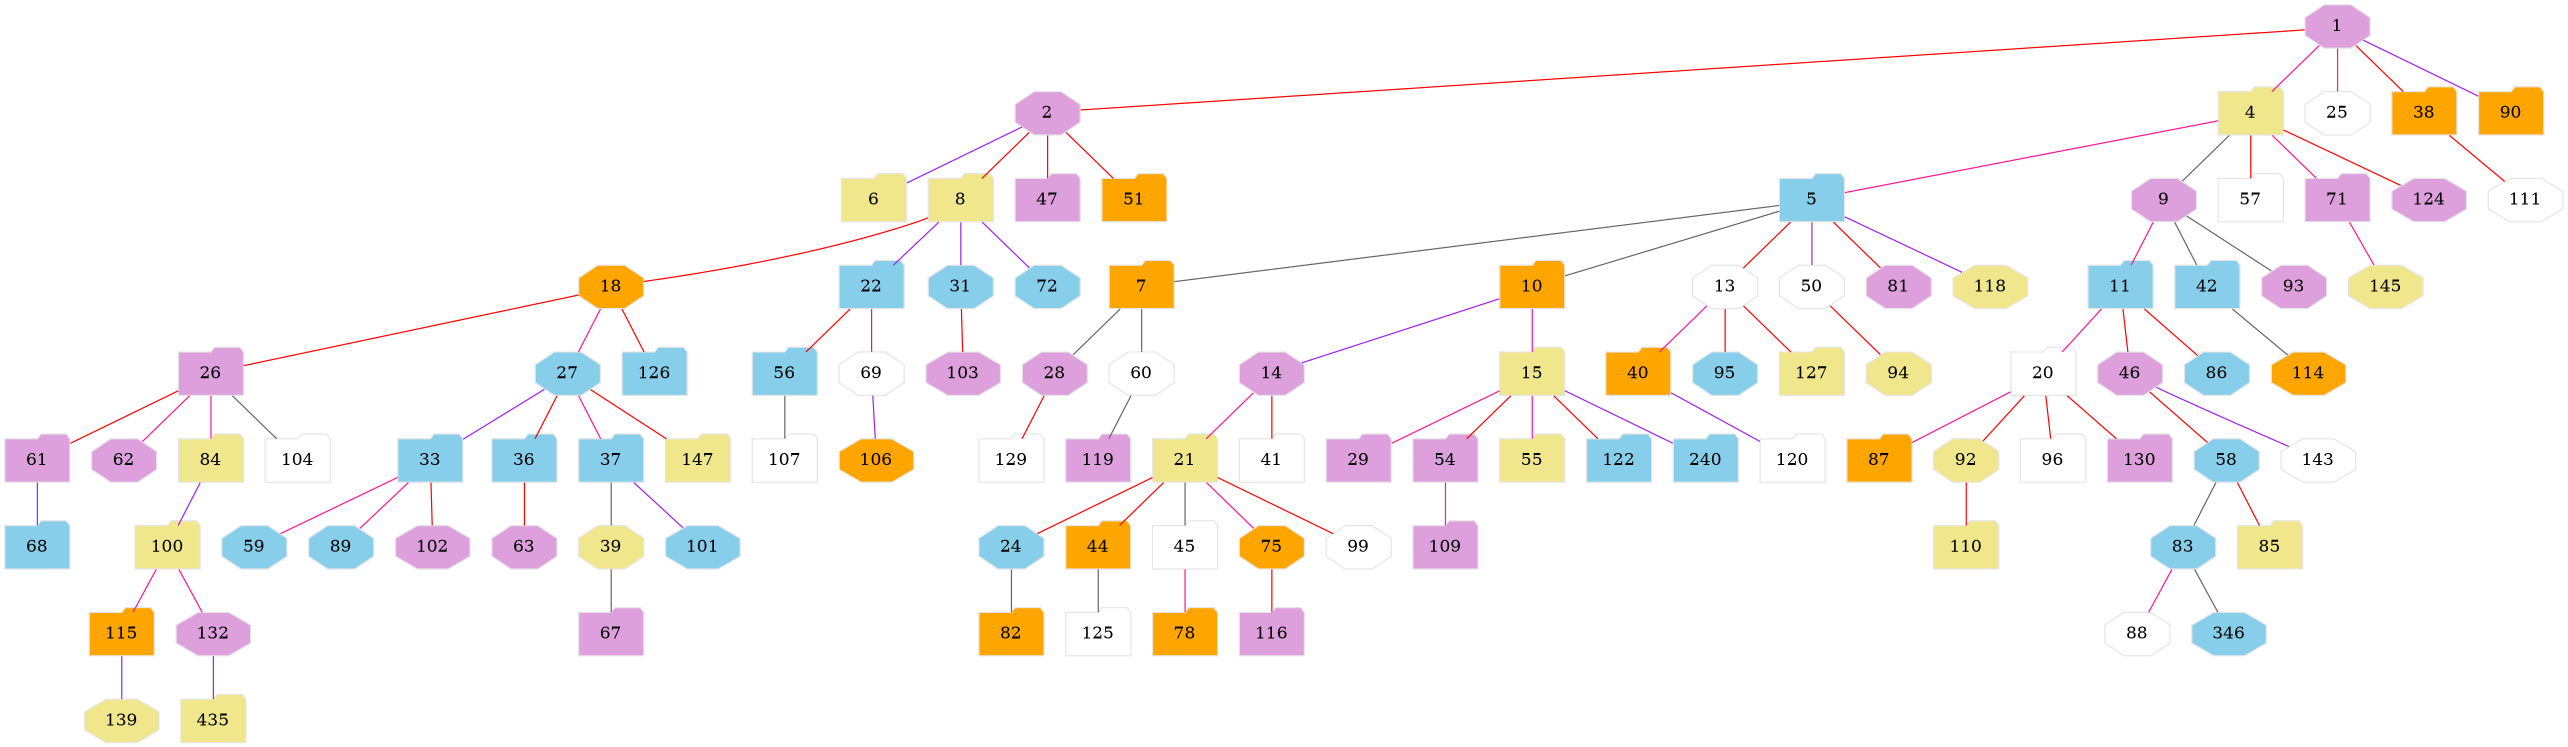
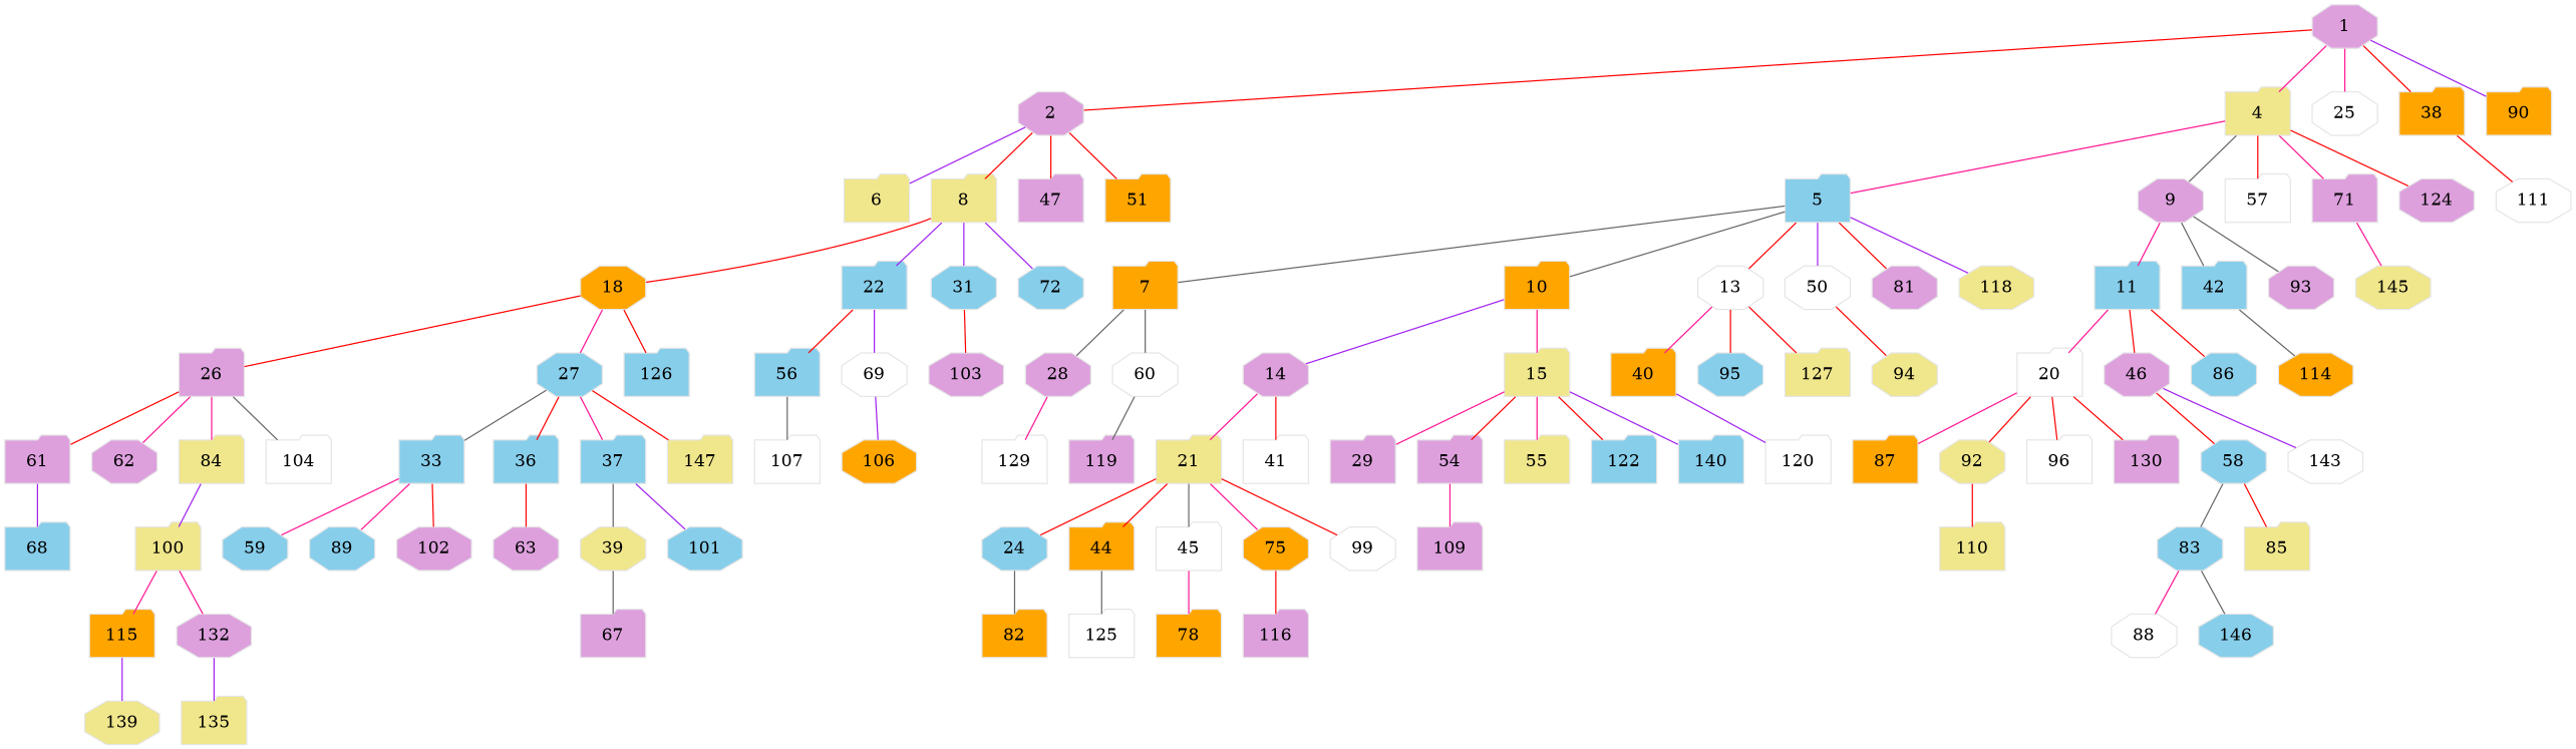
  graph {
    node [color=gray90 fillcolor=plum shape=folder style=filled]
    edge [color=red]
    1 [shape=octagon super="+16"]
    2 [shape=octagon super="+3"]
    4 [fillcolor=khaki super="+48"]
    25 [fillcolor=white shape=octagon]
    38 [fillcolor=orange]
    90 [fillcolor=orange]
    6 [fillcolor=khaki super="+73"]
    8 [fillcolor=khaki super="+32"]
    47
    51 [fillcolor=orange]
    5 [fillcolor=skyblue super="+12"]
    9 [shape=octagon]
    57 [fillcolor=white]
    71
    124 [shape=octagon]
    111 [fillcolor=white shape=octagon]
    18 [fillcolor=orange shape=octagon super="+76"]
    22 [fillcolor=skyblue super="+34"]
    31 [fillcolor=skyblue shape=octagon super="+97"]
    72 [fillcolor=skyblue shape=octagon]
    7 [fillcolor=orange super="+23"]
    10 [fillcolor=orange]
    13 [fillcolor=white shape=octagon super="+19"]
    50 [fillcolor=white shape=octagon]
    81 [shape=octagon super="+121"]
    118 [fillcolor=khaki shape=octagon]
    11 [fillcolor=skyblue super="+17"]
    42 [fillcolor=skyblue super="+52"]
    93 [shape=octagon]
    145 [fillcolor=khaki shape=octagon]
    28 [shape=octagon]
    60 [fillcolor=white shape=octagon super="+74"]
    14 [shape=octagon super="+77"]
    15 [fillcolor=khaki super="+30"]
    40 [fillcolor=orange]
    95 [fillcolor=skyblue shape=octagon]
    127 [fillcolor=khaki]
    94 [fillcolor=khaki shape=octagon]
    129 [fillcolor=white]
    119 [super="+137"]
    26 [super="+53"]
    27 [fillcolor=skyblue shape=octagon super="+66"]
    126 [fillcolor=skyblue]
    56 [fillcolor=skyblue super="+144"]
    n45 [fillcolor=white label=69 shape=octagon super="+79"]
    103 [shape=octagon]
    20 [fillcolor=white super="+69"]
    46 [shape=octagon super="+80"]
    86 [fillcolor=skyblue shape=octagon]
    114 [fillcolor=orange shape=octagon]
    21 [fillcolor=khaki super="+35"]
    41 [fillcolor=white]
    29
    54 [super="+142"]
    55 [fillcolor=khaki]
    122 [fillcolor=skyblue]
-   140 [fillcolor=skyblue label=240]
+   140 [fillcolor=skyblue]
    87 [fillcolor=orange]
    92 [fillcolor=khaki shape=octagon]
    96 [fillcolor=white super="+105"]
    130 [super="+148"]
    58 [fillcolor=skyblue shape=octagon super="+64"]
    143 [fillcolor=white shape=octagon]
    120 [fillcolor=white]
    24 [fillcolor=skyblue shape=octagon super="+141"]
    44 [fillcolor=orange super="+108"]
    45 [fillcolor=white super="+49"]
    75 [fillcolor=orange shape=octagon]
    99 [fillcolor=white shape=octagon]
    109
    61 [super="+123"]
    62 [shape=octagon]
    84 [fillcolor=khaki super="+136"]
    104 [fillcolor=white]
    33 [fillcolor=skyblue super="+138"]
    36 [fillcolor=skyblue]
    37 [fillcolor=skyblue super="+43"]
    147 [fillcolor=khaki]
    110 [fillcolor=khaki]
    82 [fillcolor=orange super="+117"]
    125 [fillcolor=white]
    78 [fillcolor=orange super="+112"]
    116 [super="+134"]
    107 [fillcolor=white]
    106 [fillcolor=orange shape=octagon]
    68 [fillcolor=skyblue super="+98"]
    100 [fillcolor=khaki super="+113"]
    59 [fillcolor=skyblue shape=octagon]
    89 [fillcolor=skyblue shape=octagon]
    102 [shape=octagon]
    63 [shape=octagon super="+128"]
    39 [fillcolor=khaki shape=octagon]
    101 [fillcolor=skyblue shape=octagon super="+131"]
    67 [super="+70"]
    83 [fillcolor=skyblue shape=octagon]
    85 [fillcolor=khaki super="+91"]
    88 [fillcolor=white shape=octagon]
-   146 [fillcolor=skyblue shape=octagon label=346]
+   146 [fillcolor=skyblue shape=octagon]
    115 [fillcolor=orange]
    132 [shape=octagon super="+133"]
    139 [fillcolor=khaki shape=octagon]
-   135 [fillcolor=khaki label=435]
+   135 [fillcolor=khaki]
    1 -- 2
    1 -- 4 [color=deeppink]
    1 -- 25 [color=deeppink]
    1 -- 38
    1 -- 90 [color=purple]
    2 -- 6 [color=purple]
    2 -- 8
    2 -- 47
    2 -- 51
    4 -- 5 [color=deeppink]
    4 -- 9 [color=gray40]
    4 -- 57
    4 -- 71 [color=deeppink]
    4 -- 124
    38 -- 111
    8 -- 18
    8 -- 22 [color=purple]
    8 -- 31 [color=purple]
    8 -- 72 [color=purple]
    5 -- 7 [color=gray40]
    5 -- 10 [color=gray40]
    5 -- 13
    5 -- 50 [color=purple]
    5 -- 81
    5 -- 118 [color=purple]
    9 -- 11 [color=deeppink]
    9 -- 42 [color=gray40]
    9 -- 93 [color=gray40]
    71 -- 145 [color=deeppink]
    18 -- 26
    18 -- 27 [color=deeppink]
    18 -- 126
    22 -- 56
    22 -- n45 [color=purple]
    31 -- 103
    7 -- 28 [color=gray40]
    7 -- 60 [color=gray40]
    10 -- 14 [color=purple]
    10 -- 15 [color=deeppink]
    13 -- 40 [color=deeppink]
    13 -- 95
    13 -- 127
    50 -- 94
    11 -- 20 [color=deeppink]
    11 -- 46
    11 -- 86
    42 -- 114 [color=gray40]
-   28 -- 129
+   28 -- 129 [color=deeppink]
    60 -- 119 [color=gray40]
    14 -- 21 [color=deeppink]
    14 -- 41
    15 -- 29 [color=deeppink]
    15 -- 54
    15 -- 55 [color=deeppink]
    15 -- 122
    15 -- 140 [color=purple]
    40 -- 120 [color=purple]
    26 -- 61
    26 -- 62 [color=deeppink]
    26 -- 84 [color=deeppink]
    26 -- 104 [color=gray40]
-   27 -- 33 [color=purple]
+   27 -- 33 [color=gray40]
    27 -- 36
    27 -- 37 [color=deeppink]
    27 -- 147
    56 -- 107 [color=gray40]
    n45 -- 106 [color=purple]
    20 -- 87 [color=deeppink]
    20 -- 92
    20 -- 96
    20 -- 130
    46 -- 58
    46 -- 143 [color=purple]
    21 -- 24
    21 -- 44
    21 -- 45 [color=gray40]
    21 -- 75 [color=deeppink]
    21 -- 99
    54 -- 109 [color=deeppink]
    92 -- 110
    58 -- 83 [color=gray40]
    58 -- 85
    24 -- 82 [color=gray40]
    44 -- 125 [color=gray40]
    45 -- 78 [color=deeppink]
    75 -- 116
    61 -- 68 [color=purple]
    84 -- 100 [color=purple]
    33 -- 59 [color=deeppink]
    33 -- 89 [color=deeppink]
    33 -- 102
    36 -- 63
    37 -- 39 [color=gray40]
    37 -- 101 [color=purple]
    100 -- 115 [color=deeppink]
    100 -- 132 [color=deeppink]
    39 -- 67 [color=gray40]
    83 -- 88 [color=deeppink]
    83 -- 146 [color=gray40]
    115 -- 139 [color=purple]
    132 -- 135 [color=purple]
  }
